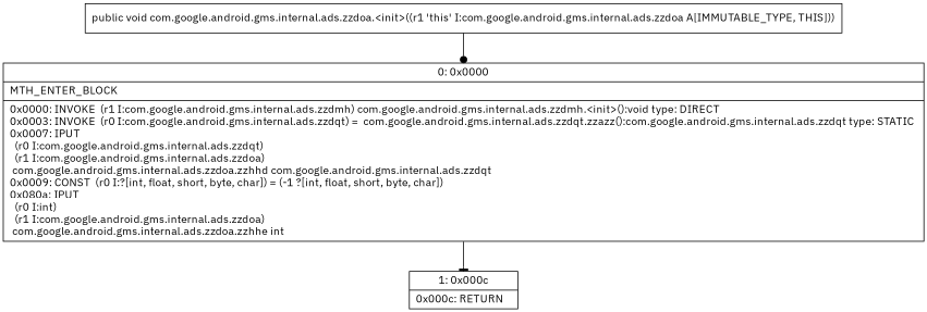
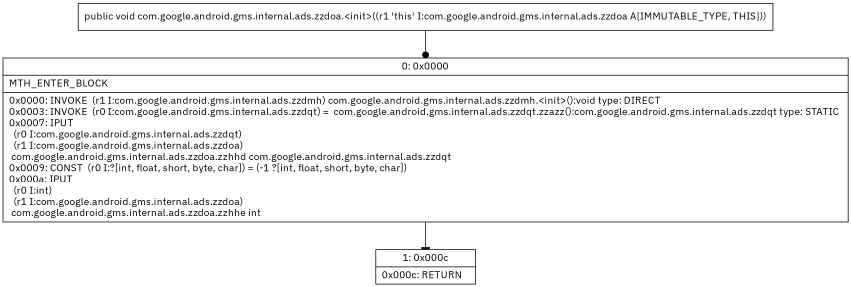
  digraph {
    fontname="IBM Plex Sans"
    node [shape=record fontname="IBM Plex Sans"]
    edge [fontname="IBM Plex Sans"]
-   n1 [label="{0\:\ 0x0000|MTH_ENTER_BLOCK\l|0x0000: INVOKE  (r1 I:com.google.android.gms.internal.ads.zzdmh) com.google.android.gms.internal.ads.zzdmh.\<init\>():void type: DIRECT \l0x0003: INVOKE  (r0 I:com.google.android.gms.internal.ads.zzdqt) =  com.google.android.gms.internal.ads.zzdqt.zzazz():com.google.android.gms.internal.ads.zzdqt type: STATIC \l0x0007: IPUT  \l  (r0 I:com.google.android.gms.internal.ads.zzdqt)\l  (r1 I:com.google.android.gms.internal.ads.zzdoa)\l com.google.android.gms.internal.ads.zzdoa.zzhhd com.google.android.gms.internal.ads.zzdqt \l0x0009: CONST  (r0 I:?[int, float, short, byte, char]) = (\-1 ?[int, float, short, byte, char]) \l0x080a: IPUT  \l  (r0 I:int)\l  (r1 I:com.google.android.gms.internal.ads.zzdoa)\l com.google.android.gms.internal.ads.zzdoa.zzhhe int \l}"]
+   n1 [label="{0\:\ 0x0000|MTH_ENTER_BLOCK\l|0x0000: INVOKE  (r1 I:com.google.android.gms.internal.ads.zzdmh) com.google.android.gms.internal.ads.zzdmh.\<init\>():void type: DIRECT \l0x0003: INVOKE  (r0 I:com.google.android.gms.internal.ads.zzdqt) =  com.google.android.gms.internal.ads.zzdqt.zzazz():com.google.android.gms.internal.ads.zzdqt type: STATIC \l0x0007: IPUT  \l  (r0 I:com.google.android.gms.internal.ads.zzdqt)\l  (r1 I:com.google.android.gms.internal.ads.zzdoa)\l com.google.android.gms.internal.ads.zzdoa.zzhhd com.google.android.gms.internal.ads.zzdqt \l0x0009: CONST  (r0 I:?[int, float, short, byte, char]) = (\-1 ?[int, float, short, byte, char]) \l0x000a: IPUT  \l  (r0 I:int)\l  (r1 I:com.google.android.gms.internal.ads.zzdoa)\l com.google.android.gms.internal.ads.zzdoa.zzhhe int \l}"]
    n2 [label="{1\:\ 0x000c|0x000c: RETURN   \l}"]
    n3 [label="{public void com.google.android.gms.internal.ads.zzdoa.\<init\>((r1 'this' I:com.google.android.gms.internal.ads.zzdoa A[IMMUTABLE_TYPE, THIS])) }"]
    n1 -> n2 [arrowhead=tee]
    n3 -> n1 [arrowhead=dot]
  }
